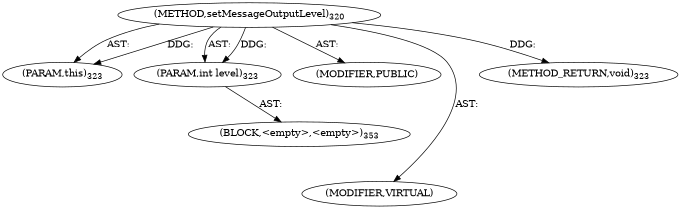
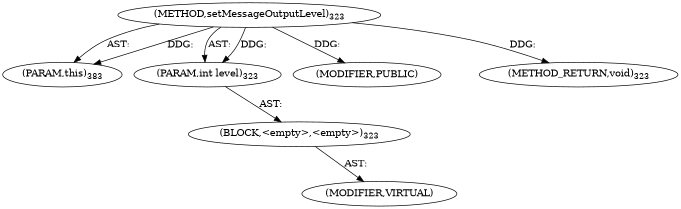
  digraph {
-   n1 [label=<(METHOD,setMessageOutputLevel)<SUB>320</SUB>>]
-   n2 [label=<(PARAM,this)<SUB>323</SUB>>]
+   n1 [label=<(METHOD,setMessageOutputLevel)<SUB>323</SUB>>]
+   n2 [label=<(PARAM,this)<SUB>383</SUB>>]
    n3 [label=<(PARAM,int level)<SUB>323</SUB>>]
    n4 [label=<(MODIFIER,PUBLIC)>]
    n5 [label=<(MODIFIER,VIRTUAL)>]
    n6 [label=<(METHOD_RETURN,void)<SUB>323</SUB>>]
-   n7 [label=<(BLOCK,&lt;empty&gt;,&lt;empty&gt;)<SUB>353</SUB>>]
+   n7 [label=<(BLOCK,&lt;empty&gt;,&lt;empty&gt;)<SUB>323</SUB>>]
    n1 -> n2 [label="AST: "]
    n1 -> n2 [label="DDG: "]
    n1 -> n3 [label="AST: "]
    n1 -> n3 [label="DDG: "]
-   n1 -> n4 [label="AST: "]
-   n1 -> n5 [label="AST: "]
+   n1 -> n4 [label="DDG: "]
+   n7 -> n5 [label="AST: "]
    n1 -> n6 [label="DDG: "]
    n3 -> n7 [label="AST: "]
  }
